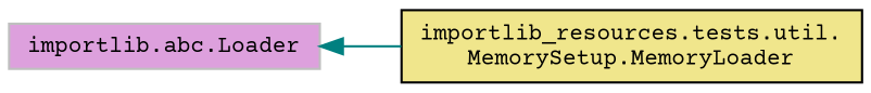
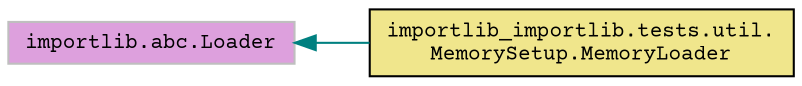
  digraph {
    rankdir=LR
    fontname="Courier Prime"
    node [fontname="Courier Prime" fontsize=10 shape=record style=filled]
    n1 [color=grey75 fillcolor=plum height=0.2 label="importlib.abc.Loader" width=0.4]
-   n2 [color=black fillcolor=khaki height=0.2 label="importlib_resources.tests.util.\lMemorySetup.MemoryLoader" width=0.4]
+   n2 [color=black fillcolor=khaki height=0.2 label="importlib_importlib.tests.util.\lMemorySetup.MemoryLoader" width=0.4]
    n1 -> n2 [color=teal dir=back fontname="Courier Prime" fontsize=10 labelfontname=Helvetica labelfontsize=10 style=solid]
  }
